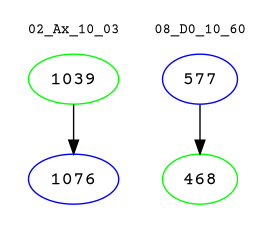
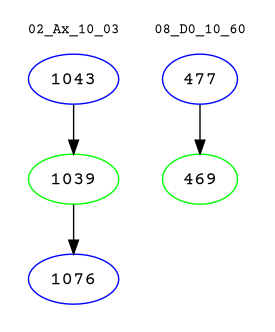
  digraph {
    fontname="Courier Prime"
    node [color=blue fontname="Courier Prime"]
    edge [color=black fontname="Courier Prime"]
+   n1 [label=1043]
    n2 [color=green label=1039]
    n3 [label=1076]
-   n4 [label=577]
-   n5 [color=green label=468]
+   n4 [label=477]
+   n5 [color=green label=469]
    subgraph cluster_1 {
      color=white
      fontsize=10
      label="02_Ax_10_03"
+     n1
      n2
      n3
    }
    subgraph cluster_2 {
      color=white
      fontsize=10
      label="08_D0_10_60"
      n4
      n5
    }
+   n1 -> n2
    n2 -> n3
    n4 -> n5
  }
